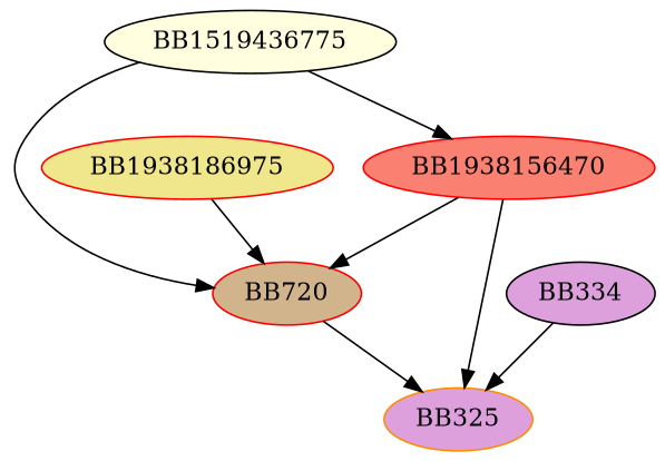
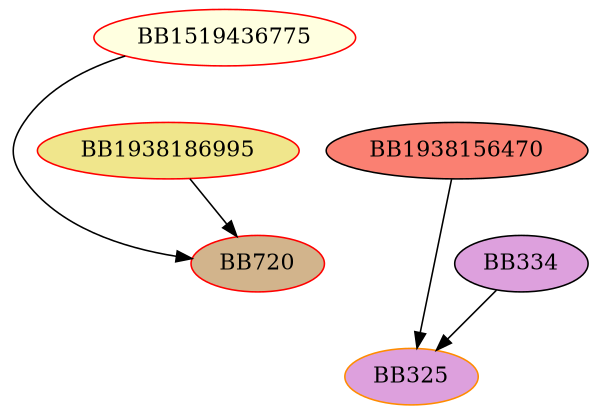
  digraph {
    node [color=red fillcolor=plum style=filled]
-   BB1519436775 [color=black fillcolor=lightyellow]
+   BB1519436775 [fillcolor=lightyellow]
    n2 [fillcolor=tan label=BB720]
-   BB1938156470 [fillcolor=salmon]
+   BB1938156470 [color=black fillcolor=salmon]
    BB325 [color=darkorange]
-   BB1938186995 [fillcolor=khaki label=BB1938186975]
+   BB1938186995 [fillcolor=khaki]
    n6 [color=black label=BB334]
    BB1519436775 -> n2
-   BB1519436775 -> BB1938156470
-   n2 -> BB325
-   BB1938156470 -> n2
    BB1938156470 -> BB325
    BB1938186995 -> n2
    n6 -> BB325
  }
